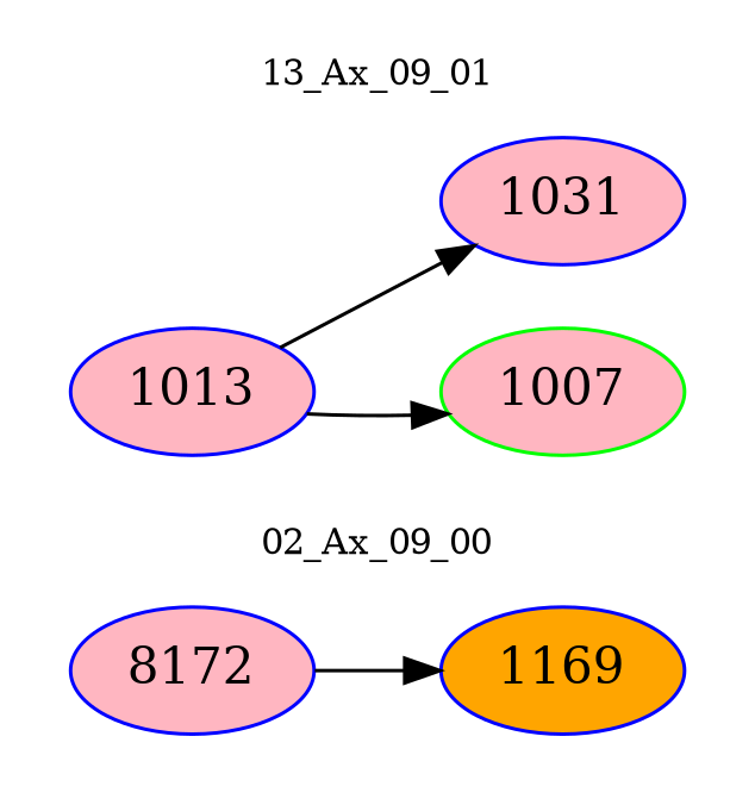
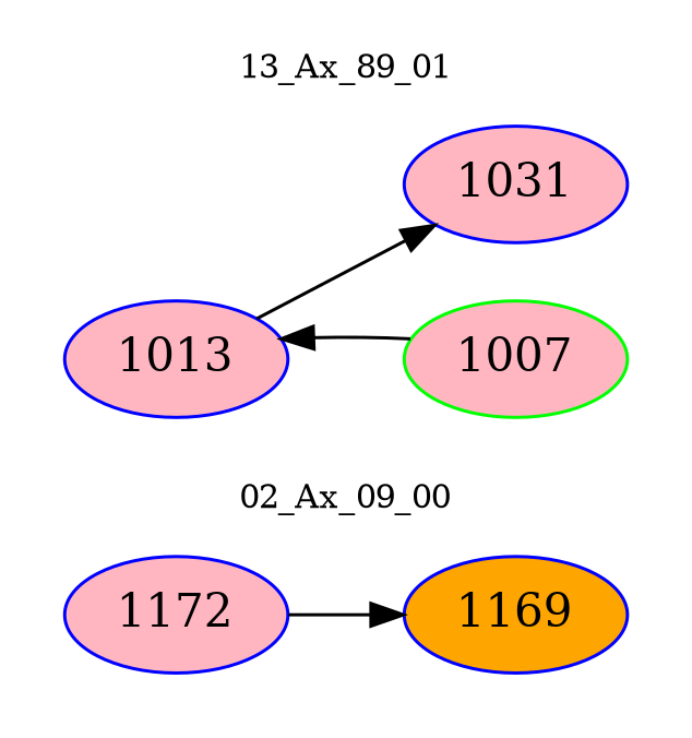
  digraph {
    rankdir=LR
    node [color=blue fillcolor=lightpink style=filled]
    edge [color=black]
-   n1 [label=8172]
+   n1 [label=1172]
    n2 [fillcolor=orange label=1169]
    n3 [label=1013]
    n4 [color=green label=1007]
    n5 [label=1031]
    subgraph cluster_1 {
      color=white
      fontsize=10
      label="02_Ax_09_00"
      n1
      n2
    }
    subgraph cluster_2 {
      color=white
      fontsize=10
-     label="13_Ax_09_01"
+     label="13_Ax_89_01"
      n3
      n4
      n5
    }
    n1 -> n2
-   n3 -> n4
+   n4 -> n3
    n3 -> n5
  }
